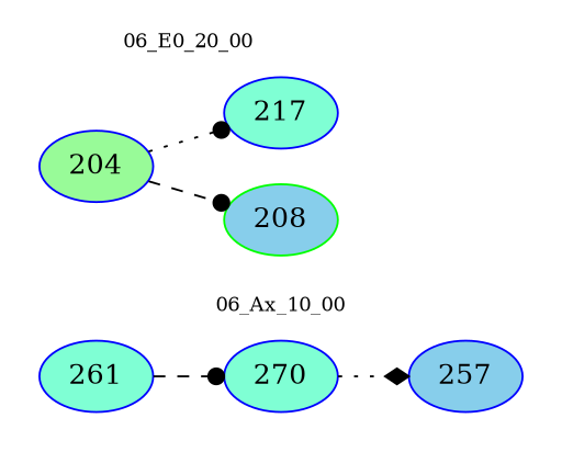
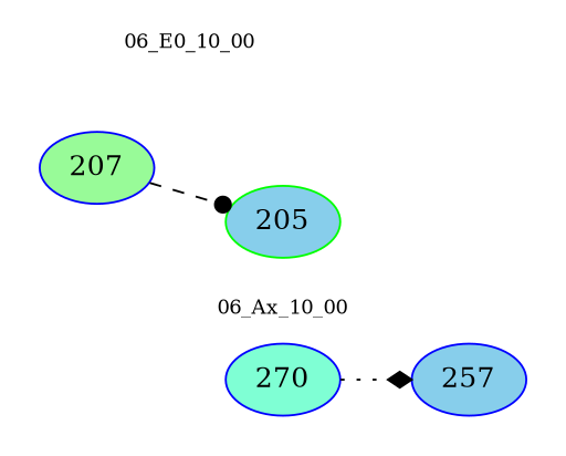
  digraph {
    rankdir=LR
    node [color=blue fillcolor=aquamarine style=filled]
    edge [arrowhead=dot color=black style=dashed]
-   n1 [label=261]
    n2 [fillcolor=skyblue label=257]
    n3 [label=270]
-   n4 [fillcolor=palegreen label=204]
-   n5 [color=green fillcolor=skyblue label=208]
-   n6 [label=217]
+   n4 [fillcolor=palegreen label=207]
+   n5 [color=green fillcolor=skyblue label=205]
    subgraph cluster_1 {
      color=white
      fontsize=10
      label="06_Ax_10_00"
-     n1
      n2
      n3
    }
    subgraph cluster_2 {
      color=white
      fontsize=10
-     label="06_E0_20_00"
+     label="06_E0_10_00"
      n4
      n5
-     n6
    }
-   n1 -> n3
    n3 -> n2 [arrowhead=diamond style=dotted]
    n4 -> n5
-   n4 -> n6 [style=dotted]
  }
